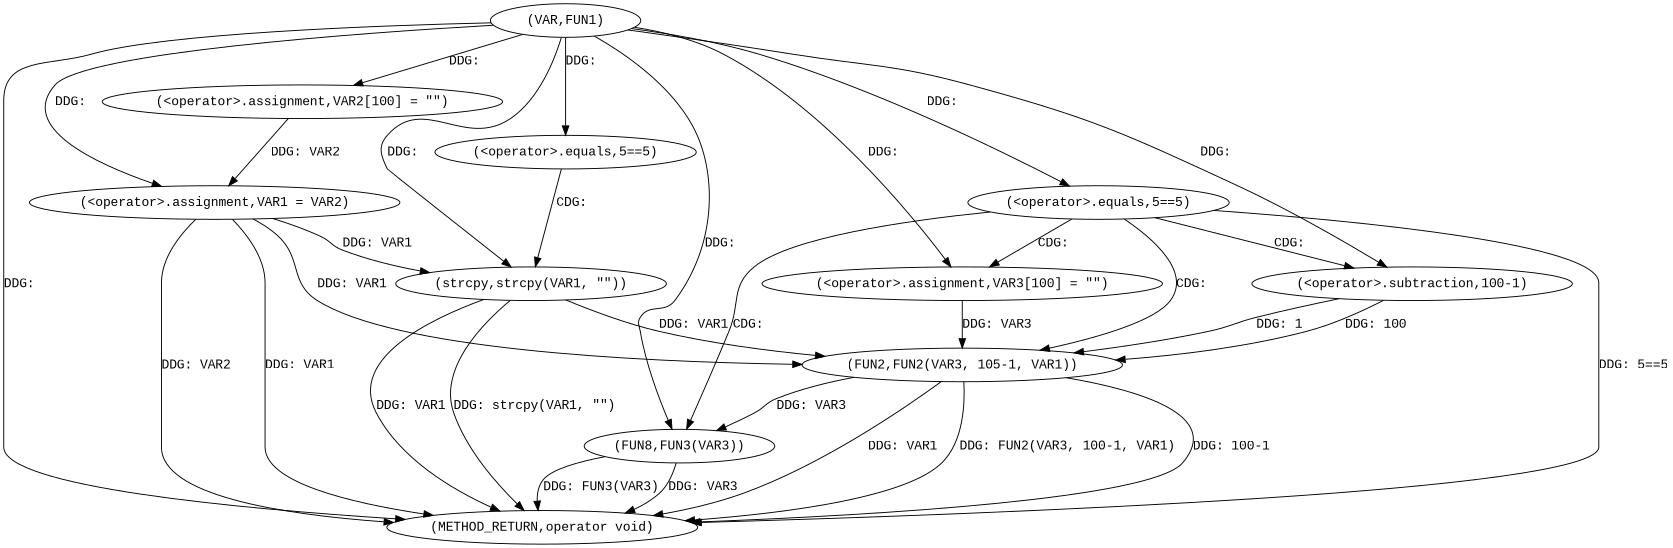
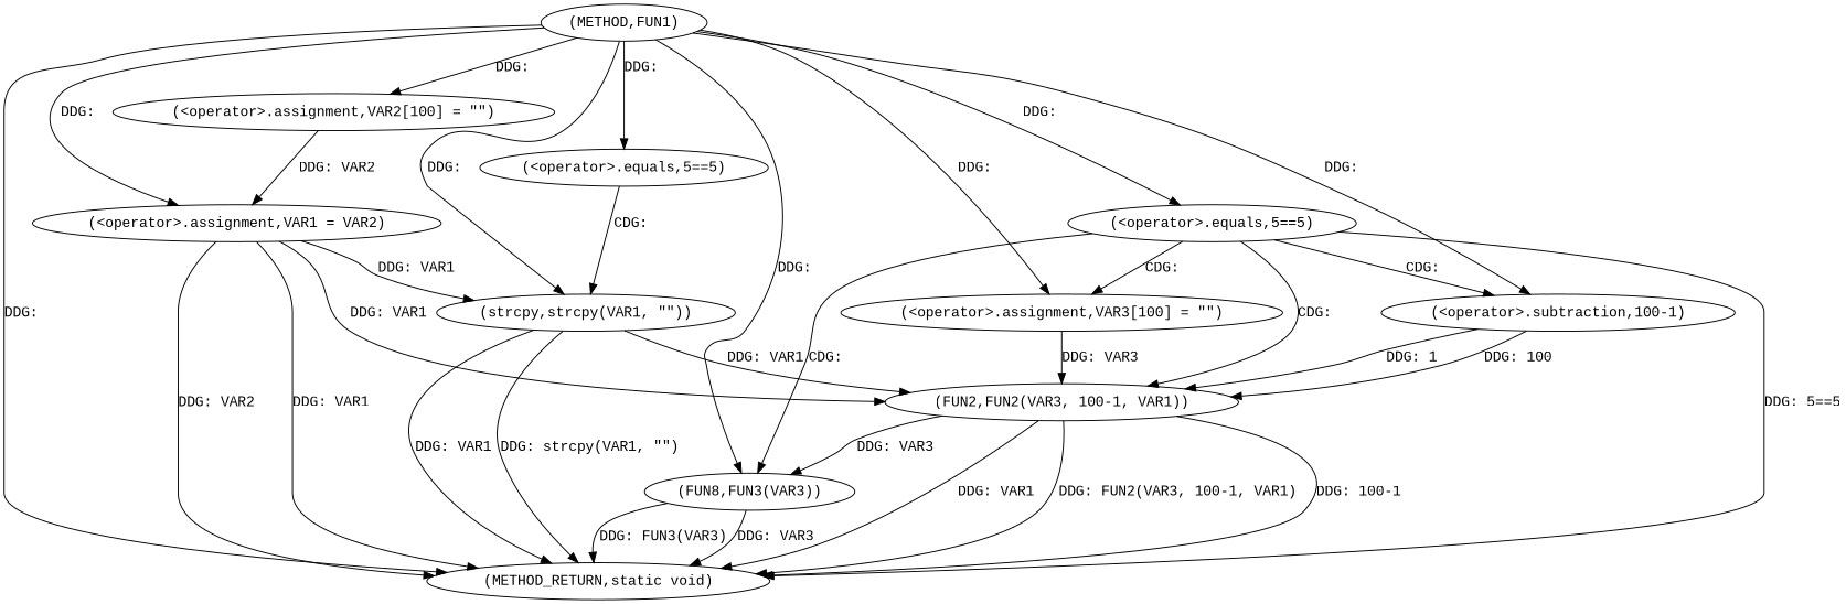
  digraph {
    fontname="Liberation Mono"
    node [fontname="Liberation Mono"]
    edge [fontname="Liberation Mono"]
-   n1 [label="(VAR,FUN1)"]
+   n1 [label="(METHOD,FUN1)"]
    n2 [label="(<operator>.assignment,VAR2[100] = \"\")"]
    n3 [label="(<operator>.assignment,VAR1 = VAR2)"]
    n4 [label="(<operator>.equals,5==5)"]
    n5 [label="(strcpy,strcpy(VAR1, \"\"))"]
    n6 [label="(<operator>.equals,5==5)"]
    n7 [label="(<operator>.assignment,VAR3[100] = \"\")"]
    n8 [label="(<operator>.subtraction,100-1)"]
    n9 [label="(FUN8,FUN3(VAR3))"]
-   n10 [label="(METHOD_RETURN,operator void)"]
-   n11 [label="(FUN2,FUN2(VAR3, 105-1, VAR1))"]
+   n10 [label="(METHOD_RETURN,static void)"]
+   n11 [label="(FUN2,FUN2(VAR3, 100-1, VAR1))"]
    n1 -> n2 [label="DDG: "]
    n1 -> n3 [label="DDG: "]
    n1 -> n4 [label="DDG: "]
    n1 -> n5 [label="DDG: "]
    n1 -> n6 [label="DDG: "]
    n1 -> n7 [label="DDG: "]
    n1 -> n8 [label="DDG: "]
    n1 -> n9 [label="DDG: "]
    n1 -> n10 [label="DDG: "]
    n2 -> n3 [label="DDG: VAR2"]
    n3 -> n5 [label="DDG: VAR1"]
    n3 -> n10 [label="DDG: VAR1"]
    n3 -> n10 [label="DDG: VAR2"]
    n3 -> n11 [label="DDG: VAR1"]
    n4 -> n5 [label="CDG: "]
    n5 -> n10 [label="DDG: strcpy(VAR1, \"\")"]
    n5 -> n10 [label="DDG: VAR1"]
    n5 -> n11 [label="DDG: VAR1"]
    n6 -> n7 [label="CDG: "]
    n6 -> n8 [label="CDG: "]
    n6 -> n9 [label="CDG: "]
    n6 -> n10 [label="DDG: 5==5"]
    n6 -> n11 [label="CDG: "]
    n7 -> n11 [label="DDG: VAR3"]
    n8 -> n11 [label="DDG: 100"]
    n8 -> n11 [label="DDG: 1"]
    n9 -> n10 [label="DDG: FUN3(VAR3)"]
    n9 -> n10 [label="DDG: VAR3"]
    n11 -> n9 [label="DDG: VAR3"]
    n11 -> n10 [label="DDG: 100-1"]
    n11 -> n10 [label="DDG: VAR1"]
    n11 -> n10 [label="DDG: FUN2(VAR3, 100-1, VAR1)"]
  }
